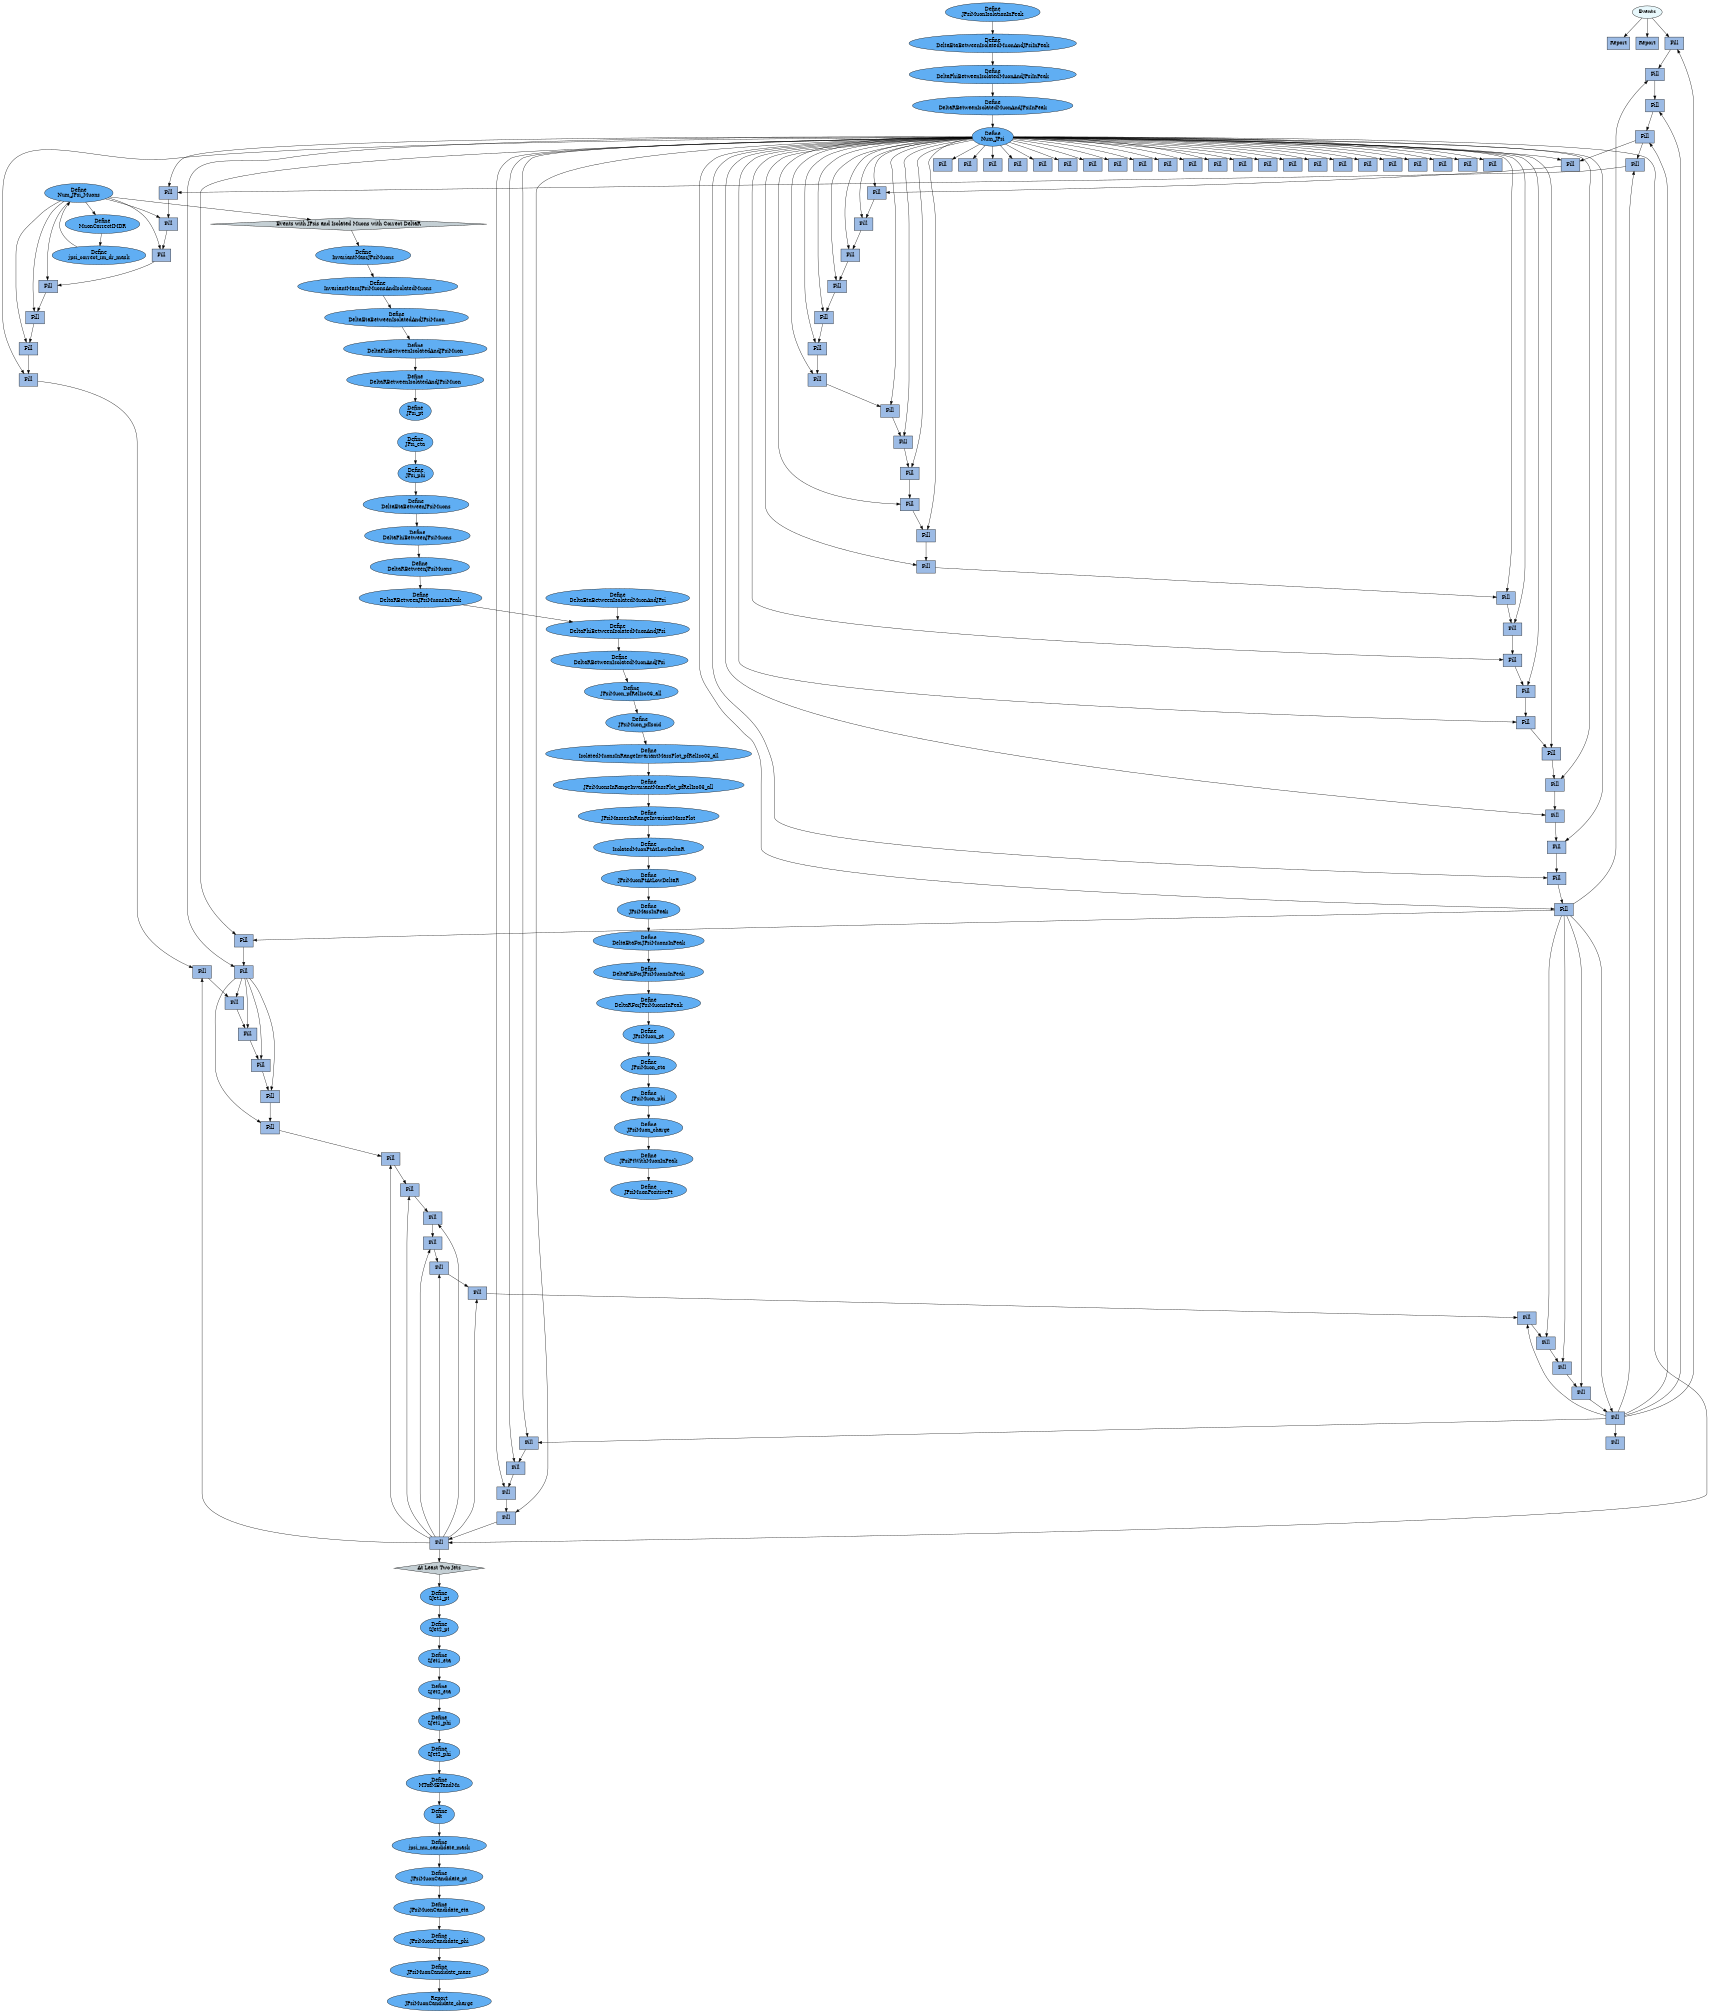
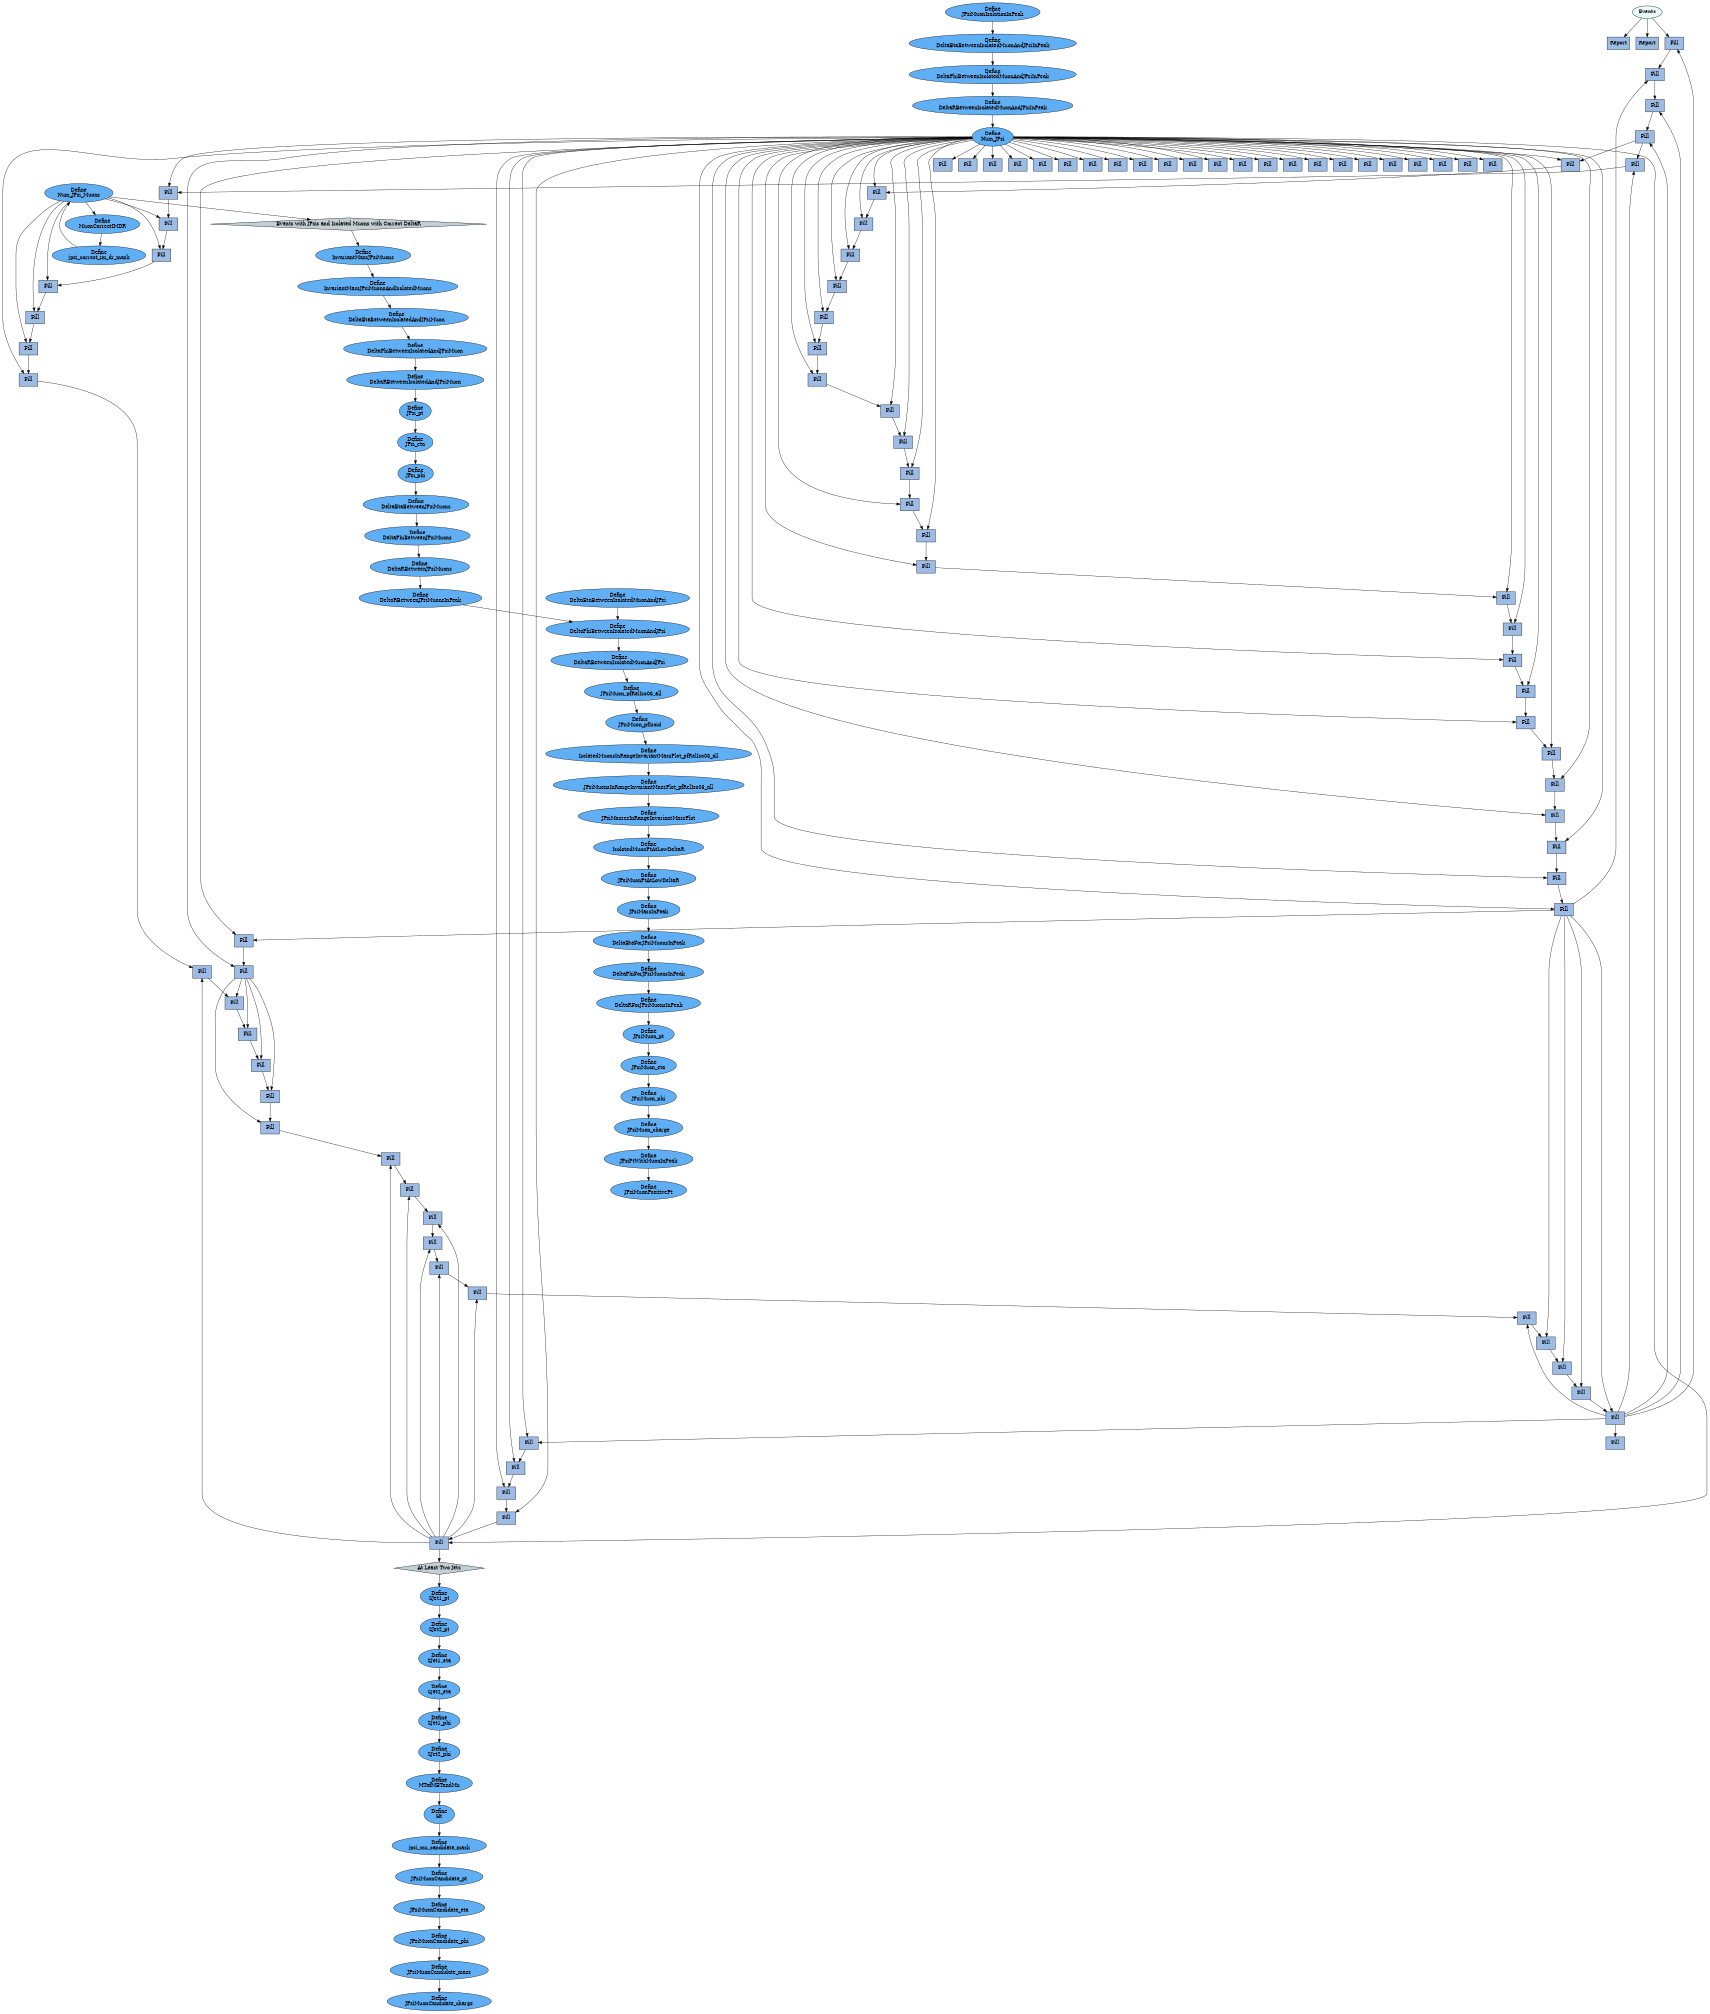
  digraph {
    node [fillcolor="#9cbbe5" shape=box style=filled]
    n1 [label=Report]
    n2 [fillcolor="#e8f8fc" label=Events shape=oval]
    n3 [label=Report]
    n4 [label=Fill]
    n5 [label=Fill]
    n6 [label=Fill]
    n7 [label=Fill]
    n8 [label=Fill]
    n9 [label=Fill]
    n10 [label=Fill]
    n11 [label=Fill]
    n12 [label=Fill]
    n13 [label=Fill]
    n14 [label=Fill]
    n15 [label=Fill]
    n16 [label=Fill]
    n17 [label=Fill]
    n18 [label=Fill]
    n19 [label=Fill]
    n20 [label=Fill]
    n21 [label=Fill]
    n22 [label=Fill]
    n23 [label=Fill]
    n24 [label=Fill]
    n25 [label=Fill]
    n26 [label=Fill]
    n27 [label=Fill]
    n28 [label=Fill]
    n29 [label=Fill]
    n30 [label=Fill]
    n31 [label=Fill]
    n32 [label=Fill]
    n33 [label=Fill]
    n34 [label=Fill]
    n35 [label=Fill]
    n36 [label=Fill]
    n37 [label=Fill]
    n38 [label=Fill]
    n39 [label=Fill]
    n40 [label=Fill]
    n41 [label=Fill]
    n42 [label=Fill]
    n43 [label=Fill]
    n44 [label=Fill]
    n45 [label=Fill]
    n46 [label=Fill]
    n47 [label=Fill]
    n48 [label=Fill]
    n49 [label=Fill]
    n50 [label=Fill]
    n51 [label=Fill]
    n52 [label=Fill]
    n53 [label=Fill]
    n54 [label=Fill]
    n55 [label=Fill]
    n56 [label=Fill]
    n57 [label=Fill]
    n58 [label=Fill]
    n59 [label=Fill]
    n60 [label=Fill]
    n61 [label=Fill]
    n62 [label=Fill]
    n63 [label=Fill]
    n64 [fillcolor="#c4cfd4" label="At Least Two Jets" shape=diamond]
    n65 [fillcolor="#60aef3" label="Define\nSJet1_pt" shape=oval]
    n66 [label=Fill]
    n67 [label=Fill]
    n68 [fillcolor="#60aef3" label="Define\nNum_JPsi" shape=oval]
    n69 [label=Fill]
    n70 [label=Fill]
    n71 [label=Fill]
    n72 [label=Fill]
    n73 [label=Fill]
    n74 [label=Fill]
    n75 [label=Fill]
    n76 [label=Fill]
    n77 [label=Fill]
    n78 [label=Fill]
    n79 [label=Fill]
    n80 [label=Fill]
    n81 [label=Fill]
    n82 [label=Fill]
    n83 [label=Fill]
    n84 [label=Fill]
    n85 [label=Fill]
    n86 [label=Fill]
    n87 [label=Fill]
    n88 [label=Fill]
    n89 [label=Fill]
    n90 [label=Fill]
    n91 [label=Fill]
    n92 [fillcolor="#60aef3" label="Define\nDeltaRBetweenIsolatedMuonAndJPsiInPeak" shape=oval]
    n93 [fillcolor="#60aef3" label="Define\nDeltaPhiBetweenIsolatedMuonAndJPsiInPeak" shape=oval]
    n94 [fillcolor="#60aef3" label="Define\nDeltaEtaBetweenIsolatedMuonAndJPsiInPeak" shape=oval]
    n95 [fillcolor="#60aef3" label="Define\nJPsiMuonIsolationInPeak" shape=oval]
    n96 [fillcolor="#60aef3" label="Define\nJPsiMuonPositivePt" shape=oval]
    n97 [fillcolor="#60aef3" label="Define\nJPsiPtWithMuonInPeak" shape=oval]
    n98 [fillcolor="#60aef3" label="Define\nJPsiMuon_charge" shape=oval]
    n99 [fillcolor="#60aef3" label="Define\nJPsiMuon_phi" shape=oval]
    n100 [fillcolor="#60aef3" label="Define\nJPsiMuon_eta" shape=oval]
    n101 [fillcolor="#60aef3" label="Define\nJPsiMuon_pt" shape=oval]
    n102 [fillcolor="#60aef3" label="Define\nDeltaRForJPsiMuonsInPeak" shape=oval]
    n103 [fillcolor="#60aef3" label="Define\nDeltaPhiForJPsiMuonsInPeak" shape=oval]
    n104 [fillcolor="#60aef3" label="Define\nDeltaEtaForJPsiMuonsInPeak" shape=oval]
    n105 [fillcolor="#60aef3" label="Define\nJPsiMassInPeak" shape=oval]
    n106 [fillcolor="#60aef3" label="Define\nJPsiMuonPtAtLowDeltaR" shape=oval]
    n107 [fillcolor="#60aef3" label="Define\nIsolatedMuonPtAtLowDeltaR" shape=oval]
    n108 [fillcolor="#60aef3" label="Define\nJPsiMassesInRangeInvariantMassPlot" shape=oval]
    n109 [fillcolor="#60aef3" label="Define\nJPsiMuonsInRangeInvariantMassPlot_pfRelIso03_all" shape=oval]
    n110 [fillcolor="#60aef3" label="Define\nIsolatedMuonsInRangeInvariantMassPlot_pfRelIso03_all" shape=oval]
    n111 [fillcolor="#60aef3" label="Define\nJPsiMuon_pfIsoid" shape=oval]
    n112 [fillcolor="#60aef3" label="Define\nJPsiMuon_pfRelIso06_all" shape=oval]
    n113 [fillcolor="#60aef3" label="Define\nDeltaRBetweenIsolatedMuonAndJPsi" shape=oval]
    n114 [fillcolor="#60aef3" label="Define\nDeltaPhiBetweenIsolatedMuonAndJPsi" shape=oval]
    n115 [fillcolor="#60aef3" label="Define\nDeltaEtaBetweenIsolatedMuonAndJPsi" shape=oval]
    n116 [fillcolor="#60aef3" label="Define\nDeltaRBetweenJPsiMuonsInPeak" shape=oval]
    n117 [fillcolor="#60aef3" label="Define\nDeltaRBetweenJPsiMuons" shape=oval]
    n118 [fillcolor="#60aef3" label="Define\nDeltaPhiBetweenJPsiMuons" shape=oval]
    n119 [fillcolor="#60aef3" label="Define\nDeltaEtaBetweenJPsiMuons" shape=oval]
    n120 [fillcolor="#60aef3" label="Define\nJPsi_phi" shape=oval]
    n121 [fillcolor="#60aef3" label="Define\nJPsi_eta" shape=oval]
    n122 [fillcolor="#60aef3" label="Define\nJPsi_pt" shape=oval]
    n123 [fillcolor="#60aef3" label="Define\nDeltaRBetweenIsolatedAndJPsiMuon" shape=oval]
    n124 [fillcolor="#60aef3" label="Define\nDeltaPhiBetweenIsolatedAndJPsiMuon" shape=oval]
    n125 [fillcolor="#60aef3" label="Define\nDeltaEtaBetweenIsolatedAndJPsiMuon" shape=oval]
    n126 [fillcolor="#60aef3" label="Define\nInvariantMassJPsiMuonsAndIsolatedMuons" shape=oval]
    n127 [fillcolor="#60aef3" label="Define\nInvariantMassJPsiMuons" shape=oval]
    n128 [fillcolor="#c4cfd4" label="Events with JPsis and Isolated Muons with Correct DeltaR" shape=diamond]
    n129 [fillcolor="#60aef3" label="Define\nNum_JPsi_Muons" shape=oval]
    n130 [fillcolor="#60aef3" label="Define\nMuonCorrectIMDR" shape=oval]
    n131 [fillcolor="#60aef3" label="Define\njpsi_correct_im_dr_mask" shape=oval]
-   n132 [fillcolor="#60aef3" label="Report\nJPsiMuonCandidate_charge" shape=oval]
+   n132 [fillcolor="#60aef3" label="Define\nJPsiMuonCandidate_charge" shape=oval]
    n133 [fillcolor="#60aef3" label="Define\nJPsiMuonCandidate_mass" shape=oval]
    n134 [fillcolor="#60aef3" label="Define\nJPsiMuonCandidate_phi" shape=oval]
    n135 [fillcolor="#60aef3" label="Define\nJPsiMuonCandidate_eta" shape=oval]
    n136 [fillcolor="#60aef3" label="Define\nJPsiMuonCandidate_pt" shape=oval]
    n137 [fillcolor="#60aef3" label="Define\njpsi_mu_candidate_mask" shape=oval]
    n138 [fillcolor="#60aef3" label="Define\nHt" shape=oval]
    n139 [fillcolor="#60aef3" label="Define\nMTofMETandMu" shape=oval]
    n140 [fillcolor="#60aef3" label="Define\nSJet2_phi" shape=oval]
    n141 [fillcolor="#60aef3" label="Define\nSJet1_phi" shape=oval]
    n142 [fillcolor="#60aef3" label="Define\nSJet2_eta" shape=oval]
    n143 [fillcolor="#60aef3" label="Define\nSJet1_eta" shape=oval]
    n144 [fillcolor="#60aef3" label="Define\nSJet2_pt" shape=oval]
    n2 -> n1
    n2 -> n3
    n2 -> n4
    n4 -> n5
    n5 -> n11
    n7 -> n4
    n7 -> n6
    n7 -> n8
    n7 -> n9
    n7 -> n10
    n7 -> n11
    n7 -> n12
    n8 -> n13
    n9 -> n14
    n10 -> n9
    n10 -> n15
    n11 -> n10
    n12 -> n16
    n13 -> n18
    n14 -> n36
    n15 -> n37
    n16 -> n67
    n17 -> n7
    n18 -> n17
    n19 -> n8
    n20 -> n19
    n21 -> n20
    n22 -> n21
    n23 -> n22
    n24 -> n23
    n25 -> n24
    n26 -> n25
    n27 -> n26
    n28 -> n27
    n29 -> n28
    n30 -> n29
    n31 -> n30
    n32 -> n31
    n33 -> n32
    n34 -> n33
    n35 -> n34
    n36 -> n35
    n37 -> n62
    n38 -> n5
    n38 -> n7
    n38 -> n13
    n38 -> n17
    n38 -> n18
    n38 -> n39
    n39 -> n40
    n40 -> n25
    n40 -> n26
    n40 -> n27
    n40 -> n28
    n40 -> n29
    n41 -> n38
    n42 -> n41
    n43 -> n42
    n44 -> n43
    n45 -> n44
    n46 -> n45
    n47 -> n46
    n48 -> n47
    n49 -> n48
    n50 -> n49
    n51 -> n50
    n52 -> n51
    n53 -> n52
    n54 -> n53
    n55 -> n54
    n56 -> n55
    n57 -> n56
    n58 -> n57
    n59 -> n58
    n60 -> n59
    n61 -> n60
    n62 -> n61
    n63 -> n19
    n63 -> n20
    n63 -> n21
    n63 -> n22
    n63 -> n23
    n63 -> n24
    n63 -> n30
    n63 -> n64
    n64 -> n65
    n65 -> n144
    n66 -> n63
    n67 -> n66
    n68 -> n12
    n68 -> n14
    n68 -> n15
    n68 -> n16
    n68 -> n31
    n68 -> n37
    n68 -> n38
    n68 -> n39
    n68 -> n40
    n68 -> n41
    n68 -> n42
    n68 -> n43
    n68 -> n44
    n68 -> n45
    n68 -> n46
    n68 -> n47
    n68 -> n48
    n68 -> n49
    n68 -> n50
    n68 -> n51
    n68 -> n52
    n68 -> n53
    n68 -> n54
    n68 -> n55
    n68 -> n56
    n68 -> n57
    n68 -> n58
    n68 -> n59
    n68 -> n60
    n68 -> n61
    n68 -> n62
    n68 -> n63
    n68 -> n66
    n68 -> n67
    n68 -> n69
    n68 -> n70
    n68 -> n71
    n68 -> n72
    n68 -> n73
    n68 -> n74
    n68 -> n75
    n68 -> n76
    n68 -> n77
    n68 -> n78
    n68 -> n79
    n68 -> n80
    n68 -> n81
    n68 -> n82
    n68 -> n83
    n68 -> n84
    n68 -> n85
    n68 -> n86
    n68 -> n87
    n68 -> n88
    n68 -> n89
    n68 -> n90
    n68 -> n91
    n92 -> n68
    n93 -> n92
    n94 -> n93
    n95 -> n94
    n97 -> n96
    n98 -> n97
    n99 -> n98
    n100 -> n99
    n101 -> n100
    n102 -> n101
    n103 -> n102
    n104 -> n103
    n105 -> n104
    n106 -> n105
    n107 -> n106
    n108 -> n107
    n109 -> n108
    n110 -> n109
    n111 -> n110
    n112 -> n111
    n113 -> n112
    n114 -> n113
    n115 -> n114
    n116 -> n114
    n117 -> n116
    n118 -> n117
    n119 -> n118
    n120 -> n119
    n121 -> n120
+   n122 -> n121
    n123 -> n122
    n124 -> n123
    n125 -> n124
    n126 -> n125
    n127 -> n126
    n128 -> n127
    n129 -> n32
    n129 -> n33
    n129 -> n34
    n129 -> n35
    n129 -> n36
    n129 -> n128
    n129 -> n130
    n130 -> n131
    n131 -> n129
    n133 -> n132
    n134 -> n133
    n135 -> n134
    n136 -> n135
    n137 -> n136
    n138 -> n137
    n139 -> n138
    n140 -> n139
    n141 -> n140
    n142 -> n141
    n143 -> n142
    n144 -> n143
  }
